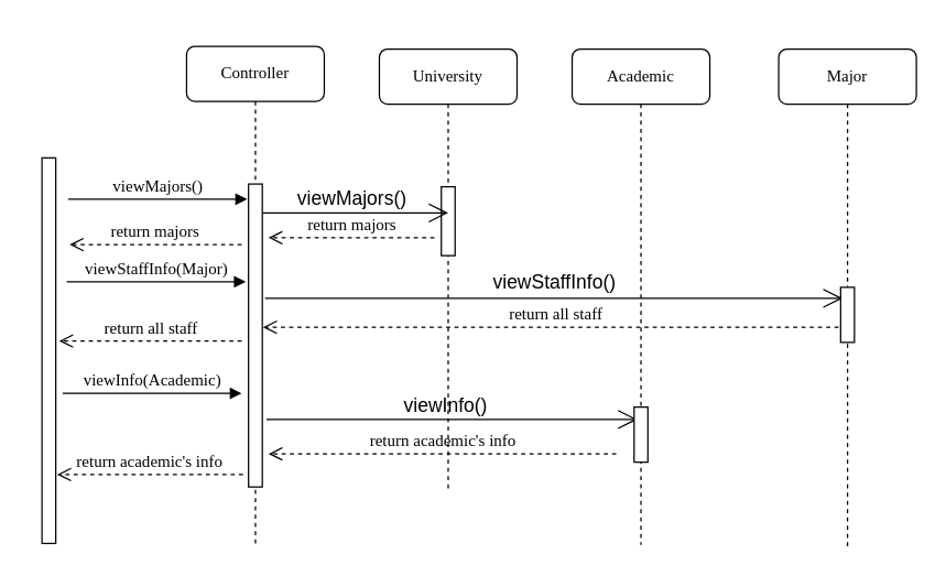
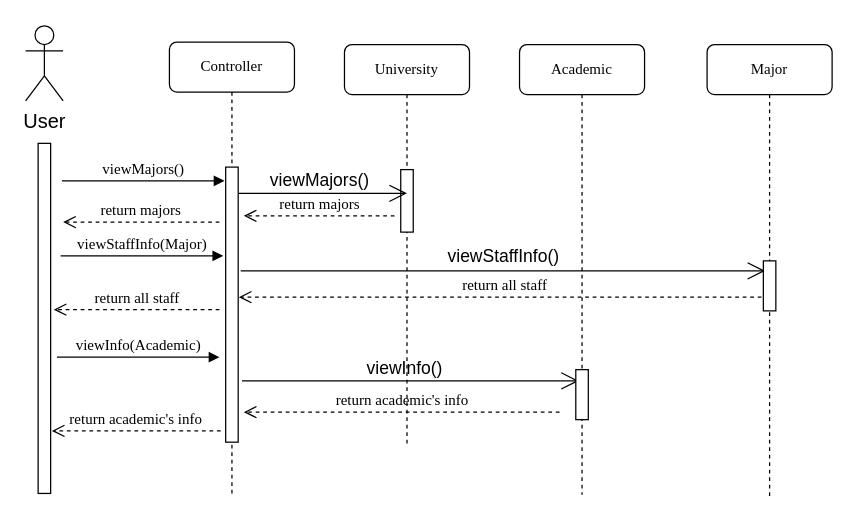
  <mxCell id="0" />
  <mxCell id="1" parent="0" />
  <mxCell id="2" value="return all staff" style="html=1;verticalAlign=bottom;endArrow=open;dashed=1;endSize=8;labelBackgroundColor=none;fontFamily=Verdana;fontSize=12;edgeStyle=elbowEdgeStyle;elbow=vertical;" parent="1" source="12" edge="1"><mxGeometry relative="1" as="geometry"><mxPoint x="190.5" y="237" as="targetPoint" /><Array as="points" /><mxPoint x="536" y="237" as="sourcePoint" /></mxGeometry></mxCell>
  <mxCell id="3" value="viewStaffInfo(Major)" style="html=1;verticalAlign=bottom;endArrow=block;entryX=0;entryY=0;labelBackgroundColor=none;fontFamily=Verdana;fontSize=12;edgeStyle=elbowEdgeStyle;elbow=vertical;" parent="1" edge="1"><mxGeometry relative="1" as="geometry"><mxPoint x="48" y="204" as="sourcePoint" /><mxPoint x="178" y="204" as="targetPoint" /></mxGeometry></mxCell>
+ <mxCell id="4" value="User&lt;br&gt;" style="shape=umlActor;verticalLabelPosition=bottom;labelBackgroundColor=#ffffff;verticalAlign=top;html=1;outlineConnect=0;fontSize=16;" vertex="1" parent="1"><mxGeometry x="20" y="20" width="30" height="60" as="geometry" /></mxCell>
  <mxCell id="5" value="" style="html=1;points=[];perimeter=orthogonalPerimeter;" vertex="1" parent="1"><mxGeometry x="30" y="114" width="10" height="280" as="geometry" /></mxCell>
  <mxCell id="6" value="Controller" style="shape=umlLifeline;perimeter=lifelinePerimeter;whiteSpace=wrap;html=1;container=1;collapsible=0;recursiveResize=0;outlineConnect=0;rounded=1;shadow=0;comic=0;labelBackgroundColor=none;strokeWidth=1;fontFamily=Verdana;fontSize=12;align=center;" vertex="1" parent="1"><mxGeometry x="135" y="33" width="100" height="361" as="geometry" /></mxCell>
  <mxCell id="7" value="" style="html=1;points=[];perimeter=orthogonalPerimeter;rounded=0;shadow=0;comic=0;labelBackgroundColor=none;strokeWidth=1;fontFamily=Verdana;fontSize=12;align=center;" vertex="1" parent="6"><mxGeometry x="45" y="100" width="10" height="220" as="geometry" /></mxCell>
  <mxCell id="8" value="viewStaffInfo()" style="endArrow=open;endFill=1;endSize=12;html=1;fontSize=14;" edge="1" parent="6"><mxGeometry x="0.001" y="12" width="160" relative="1" as="geometry"><mxPoint x="57" y="183" as="sourcePoint" /><mxPoint x="476.5" y="183" as="targetPoint" /><mxPoint as="offset" /></mxGeometry></mxCell>
  <mxCell id="9" value="viewInfo()" style="endArrow=open;endFill=1;endSize=12;html=1;fontSize=14;" edge="1" parent="6"><mxGeometry x="-0.035" y="10" width="160" relative="1" as="geometry"><mxPoint x="58" y="271" as="sourcePoint" /><mxPoint x="327.5" y="271" as="targetPoint" /><mxPoint as="offset" /></mxGeometry></mxCell>
  <mxCell id="10" value="Academic&lt;br&gt;" style="shape=umlLifeline;perimeter=lifelinePerimeter;whiteSpace=wrap;html=1;container=1;collapsible=0;recursiveResize=0;outlineConnect=0;rounded=1;shadow=0;comic=0;labelBackgroundColor=none;strokeWidth=1;fontFamily=Verdana;fontSize=12;align=center;" vertex="1" parent="1"><mxGeometry x="415" y="35" width="100" height="360" as="geometry" /></mxCell>
  <mxCell id="11" value="" style="html=1;points=[];perimeter=orthogonalPerimeter;rounded=0;shadow=0;comic=0;labelBackgroundColor=none;strokeWidth=1;fontFamily=Verdana;fontSize=12;align=center;" vertex="1" parent="10"><mxGeometry x="45" y="260" width="10" height="40" as="geometry" /></mxCell>
  <mxCell id="12" value="Major" style="shape=umlLifeline;perimeter=lifelinePerimeter;whiteSpace=wrap;html=1;container=1;collapsible=0;recursiveResize=0;outlineConnect=0;rounded=1;shadow=0;comic=0;labelBackgroundColor=none;strokeWidth=1;fontFamily=Verdana;fontSize=12;align=center;" vertex="1" parent="1"><mxGeometry x="565" y="35" width="100" height="361" as="geometry" /></mxCell>
  <mxCell id="13" value="" style="html=1;points=[];perimeter=orthogonalPerimeter;rounded=0;shadow=0;comic=0;labelBackgroundColor=none;strokeWidth=1;fontFamily=Verdana;fontSize=12;align=center;" vertex="1" parent="12"><mxGeometry x="45" y="173" width="10" height="40" as="geometry" /></mxCell>
  <mxCell id="14" value="viewMajors()" style="html=1;verticalAlign=bottom;endArrow=block;entryX=0;entryY=0;labelBackgroundColor=none;fontFamily=Verdana;fontSize=12;edgeStyle=elbowEdgeStyle;elbow=vertical;" edge="1" parent="1"><mxGeometry relative="1" as="geometry"><mxPoint x="49" y="144" as="sourcePoint" /><mxPoint x="179" y="144" as="targetPoint" /></mxGeometry></mxCell>
  <mxCell id="15" value="return majors" style="html=1;verticalAlign=bottom;endArrow=open;dashed=1;endSize=8;labelBackgroundColor=none;fontFamily=Verdana;fontSize=12;edgeStyle=elbowEdgeStyle;elbow=vertical;" edge="1" parent="1"><mxGeometry x="0.008" relative="1" as="geometry"><mxPoint x="50" y="177" as="targetPoint" /><Array as="points" /><mxPoint x="175" y="177" as="sourcePoint" /><mxPoint as="offset" /></mxGeometry></mxCell>
  <mxCell id="16" value="return all staff" style="html=1;verticalAlign=bottom;endArrow=open;dashed=1;endSize=8;labelBackgroundColor=none;fontFamily=Verdana;fontSize=12;edgeStyle=elbowEdgeStyle;elbow=vertical;" edge="1" parent="1"><mxGeometry relative="1" as="geometry"><mxPoint x="42.5" y="247" as="targetPoint" /><Array as="points" /><mxPoint x="175" y="247" as="sourcePoint" /></mxGeometry></mxCell>
  <mxCell id="17" value="viewInfo(Academic)" style="html=1;verticalAlign=bottom;endArrow=block;entryX=0;entryY=0;labelBackgroundColor=none;fontFamily=Verdana;fontSize=12;edgeStyle=elbowEdgeStyle;elbow=vertical;" edge="1" parent="1"><mxGeometry relative="1" as="geometry"><mxPoint x="45" y="285" as="sourcePoint" /><mxPoint x="175" y="285" as="targetPoint" /></mxGeometry></mxCell>
  <mxCell id="18" value="return academic's info" style="html=1;verticalAlign=bottom;endArrow=open;dashed=1;endSize=8;labelBackgroundColor=none;fontFamily=Verdana;fontSize=12;edgeStyle=elbowEdgeStyle;elbow=vertical;" edge="1" parent="1"><mxGeometry relative="1" as="geometry"><mxPoint x="194.5" y="329" as="targetPoint" /><Array as="points" /><mxPoint x="447" y="329" as="sourcePoint" /></mxGeometry></mxCell>
  <mxCell id="19" value="return academic's info" style="html=1;verticalAlign=bottom;endArrow=open;dashed=1;endSize=8;labelBackgroundColor=none;fontFamily=Verdana;fontSize=12;edgeStyle=elbowEdgeStyle;elbow=vertical;" edge="1" parent="1"><mxGeometry relative="1" as="geometry"><mxPoint x="41" y="344" as="targetPoint" /><Array as="points" /><mxPoint x="176" y="344" as="sourcePoint" /></mxGeometry></mxCell>
  <mxCell id="20" value="University" style="shape=umlLifeline;perimeter=lifelinePerimeter;whiteSpace=wrap;html=1;container=1;collapsible=0;recursiveResize=0;outlineConnect=0;rounded=1;shadow=0;comic=0;labelBackgroundColor=none;strokeWidth=1;fontFamily=Verdana;fontSize=12;align=center;" vertex="1" parent="1"><mxGeometry x="275" y="35" width="100" height="320" as="geometry" /></mxCell>
  <mxCell id="21" value="" style="html=1;points=[];perimeter=orthogonalPerimeter;rounded=0;shadow=0;comic=0;labelBackgroundColor=none;strokeWidth=1;fontFamily=Verdana;fontSize=12;align=center;" vertex="1" parent="20"><mxGeometry x="45" y="100" width="10" height="50" as="geometry" /></mxCell>
  <mxCell id="22" value="viewMajors()" style="endArrow=open;endFill=1;endSize=12;html=1;fontSize=14;" edge="1" parent="1"><mxGeometry x="-0.035" y="10" width="160" relative="1" as="geometry"><mxPoint x="190.25" y="154" as="sourcePoint" /><mxPoint x="325" y="154" as="targetPoint" /><mxPoint as="offset" /></mxGeometry></mxCell>
  <mxCell id="23" value="return majors" style="html=1;verticalAlign=bottom;endArrow=open;dashed=1;endSize=8;labelBackgroundColor=none;fontFamily=Verdana;fontSize=12;edgeStyle=elbowEdgeStyle;elbow=vertical;" edge="1" parent="1"><mxGeometry relative="1" as="geometry"><mxPoint x="194.5" y="172" as="targetPoint" /><Array as="points" /><mxPoint x="315" y="172" as="sourcePoint" /></mxGeometry></mxCell>
